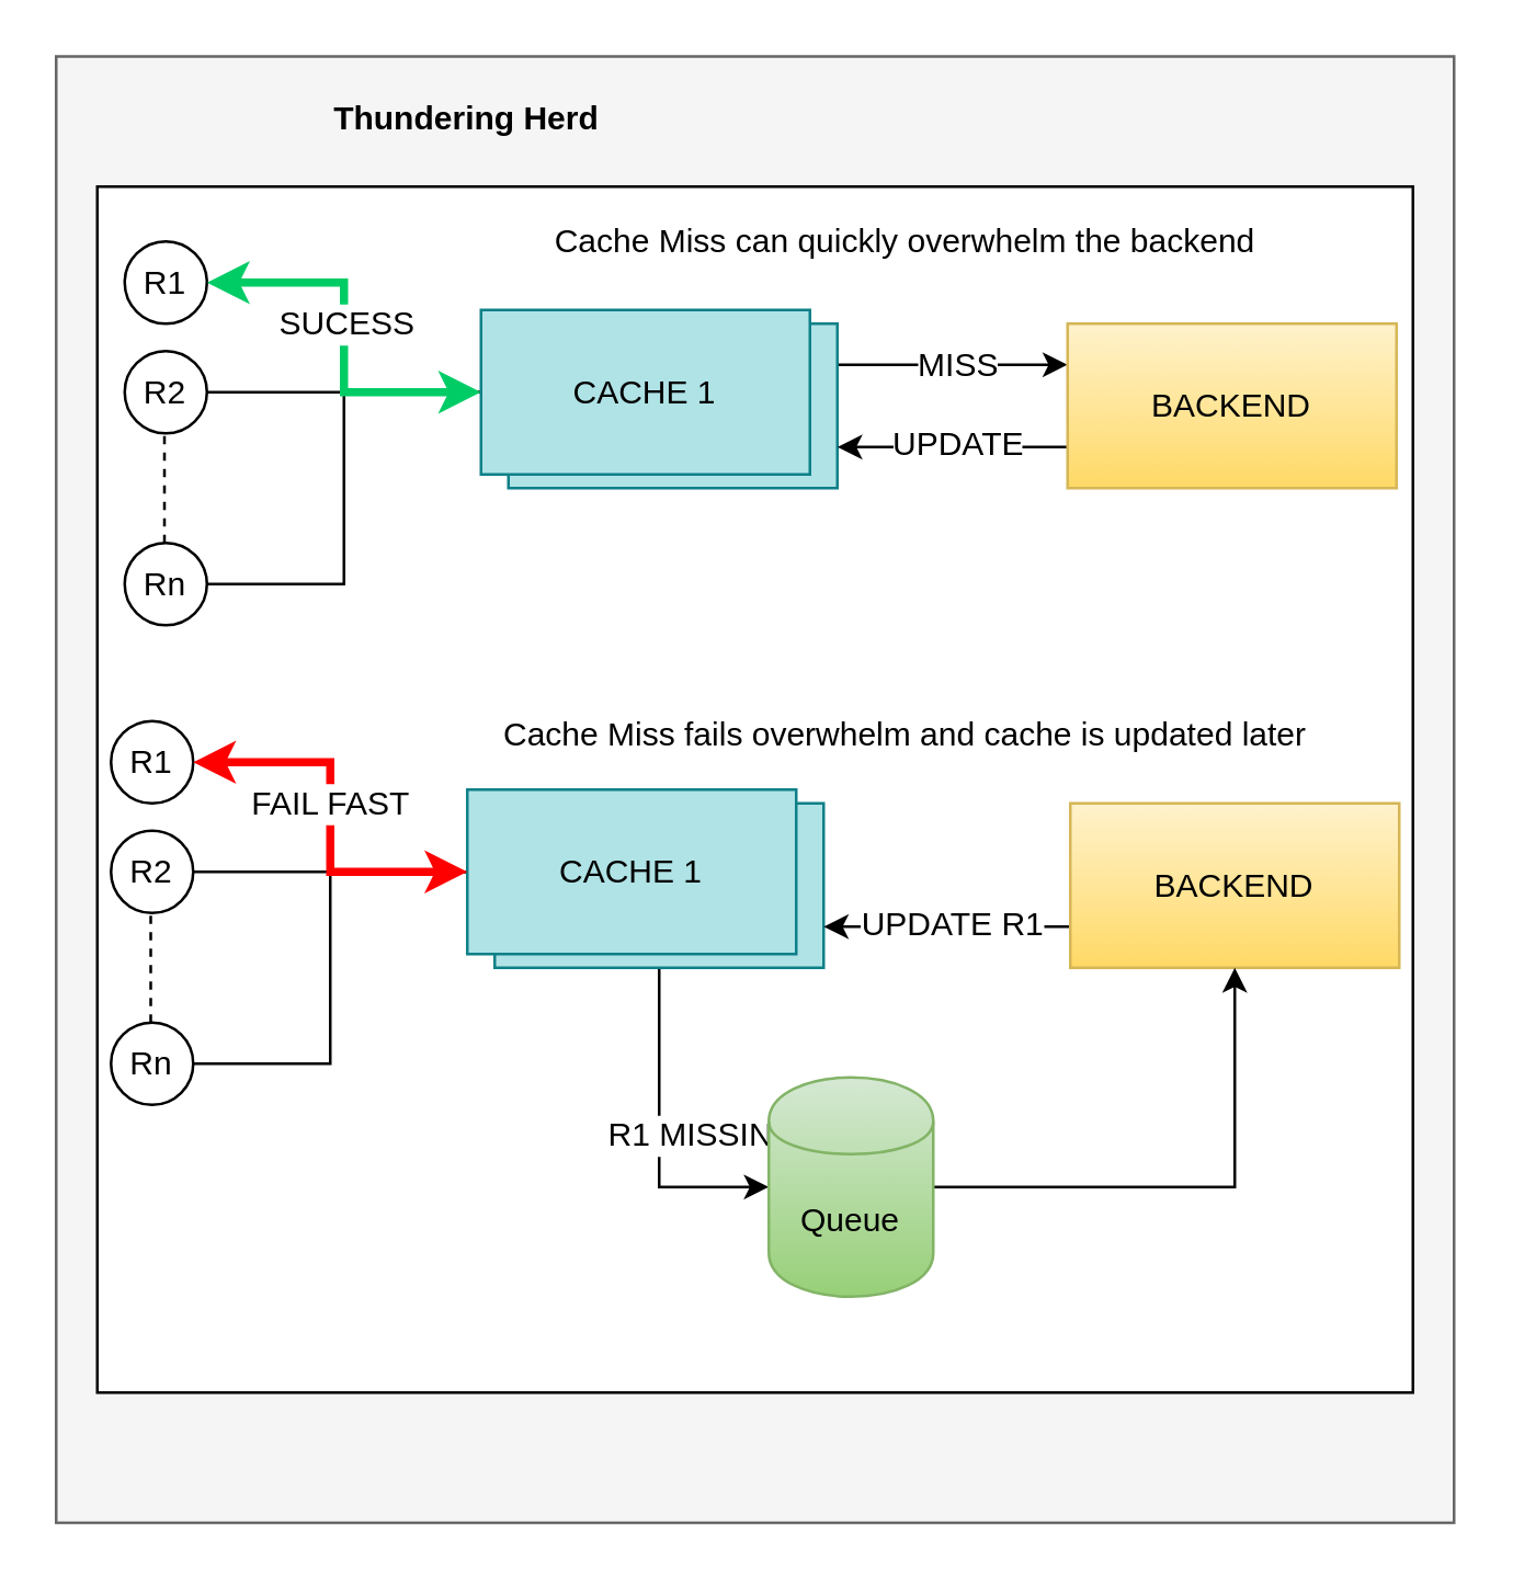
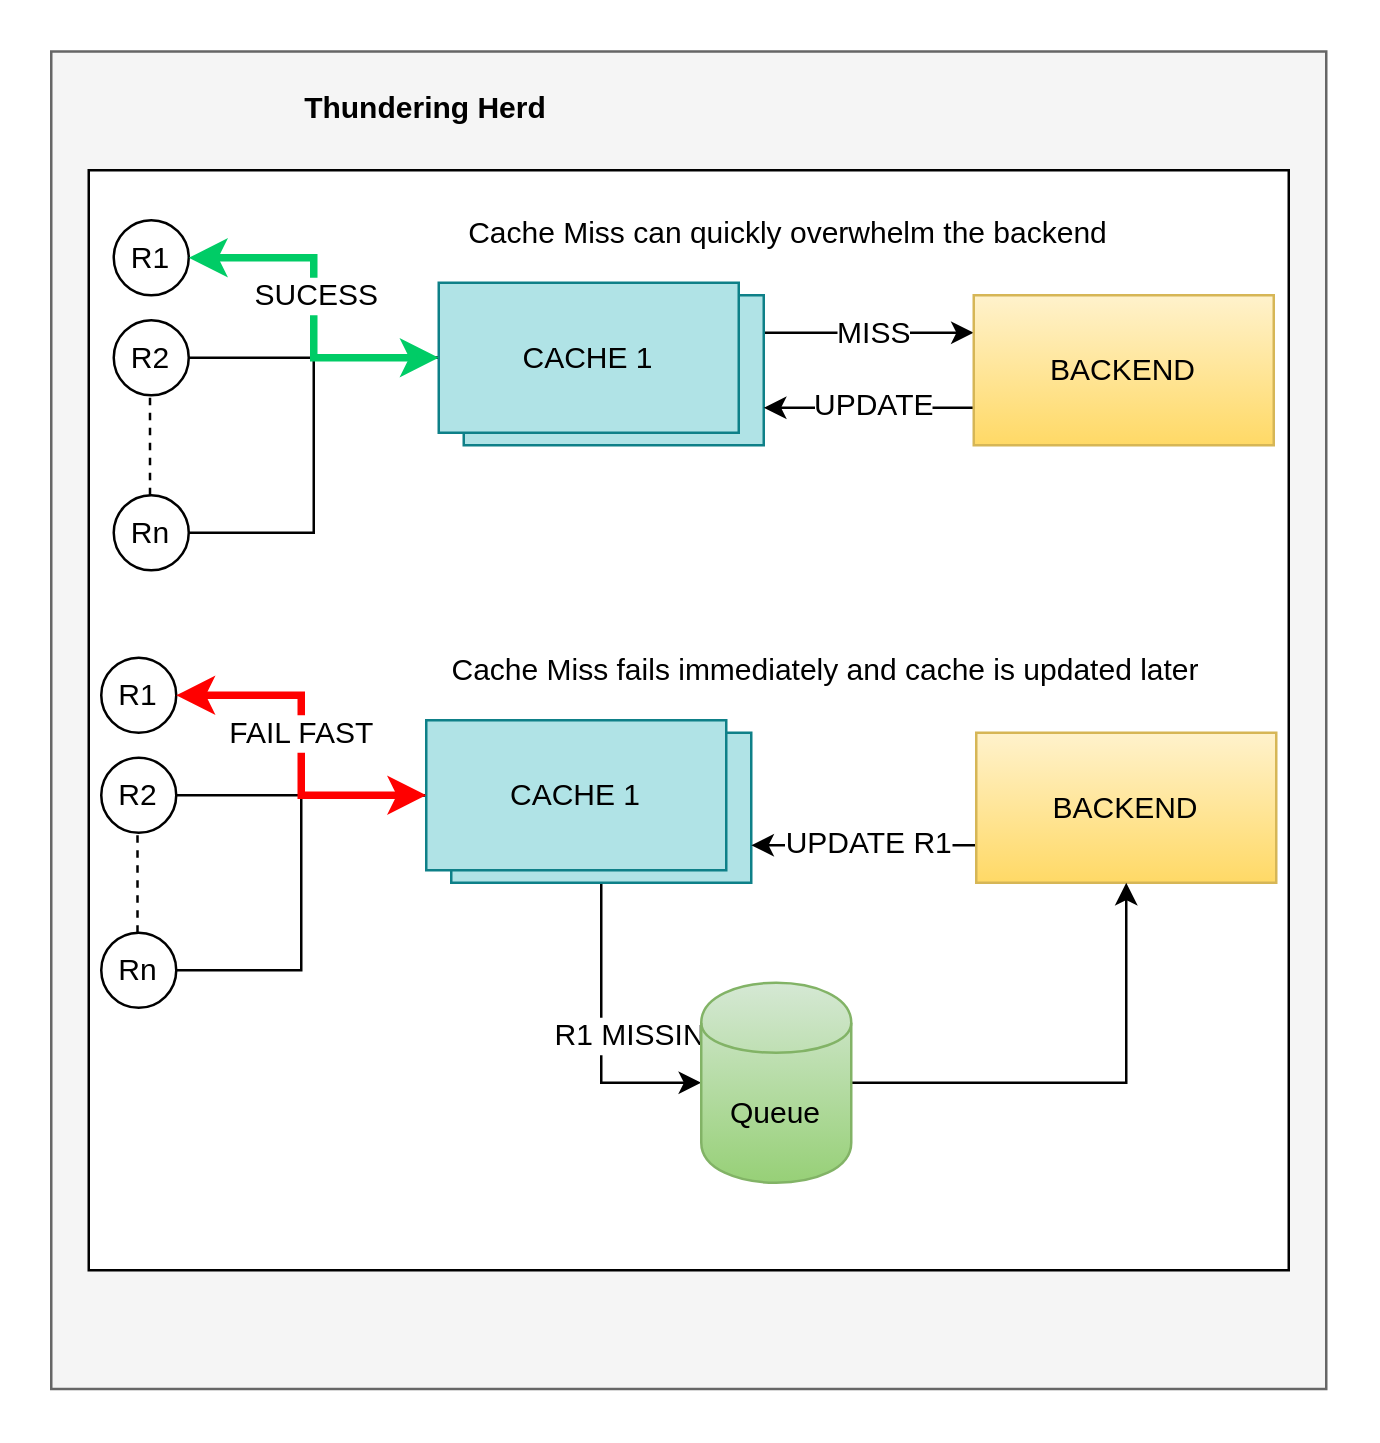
  <mxCell id="0" />
  <mxCell id="1" parent="0" />
  <mxCell id="2" value="" style="rounded=0;whiteSpace=wrap;html=1;fillColor=#f5f5f5;strokeColor=#666666;fontColor=#333333;" vertex="1" parent="1"><mxGeometry x="20" y="20" width="510" height="535" as="geometry" /></mxCell>
  <mxCell id="3" value="" style="rounded=0;whiteSpace=wrap;html=1;" parent="1" vertex="1"><mxGeometry x="35" y="67.5" width="480" height="440" as="geometry" /></mxCell>
  <mxCell id="4" style="edgeStyle=orthogonalEdgeStyle;rounded=0;orthogonalLoop=1;jettySize=auto;html=1;exitX=1;exitY=0.25;exitDx=0;exitDy=0;entryX=0;entryY=0.25;entryDx=0;entryDy=0;" parent="1" source="6" target="9" edge="1"><mxGeometry relative="1" as="geometry" /></mxCell>
  <mxCell id="5" value="MISS" style="text;html=1;align=center;verticalAlign=middle;resizable=0;points=[];labelBackgroundColor=#ffffff;" parent="4" vertex="1" connectable="0"><mxGeometry x="0.022" relative="1" as="geometry"><mxPoint as="offset" /></mxGeometry></mxCell>
  <mxCell id="6" value="CACHE 1" style="rounded=0;whiteSpace=wrap;html=1;fillColor=#b0e3e6;strokeColor=#0e8088;" parent="1" vertex="1"><mxGeometry x="185" y="117.5" width="120" height="60" as="geometry" /></mxCell>
  <mxCell id="7" style="edgeStyle=orthogonalEdgeStyle;rounded=0;orthogonalLoop=1;jettySize=auto;html=1;exitX=0;exitY=0.75;exitDx=0;exitDy=0;entryX=1;entryY=0.75;entryDx=0;entryDy=0;" parent="1" source="9" target="6" edge="1"><mxGeometry relative="1" as="geometry" /></mxCell>
  <mxCell id="8" value="UPDATE" style="text;html=1;align=center;verticalAlign=middle;resizable=0;points=[];labelBackgroundColor=#ffffff;" parent="7" vertex="1" connectable="0"><mxGeometry x="-0.022" y="-1" relative="1" as="geometry"><mxPoint as="offset" /></mxGeometry></mxCell>
  <mxCell id="9" value="BACKEND" style="rounded=0;whiteSpace=wrap;html=1;fillColor=#fff2cc;strokeColor=#d6b656;gradientColor=#ffd966;" parent="1" vertex="1"><mxGeometry x="389" y="117.5" width="120" height="60" as="geometry" /></mxCell>
  <mxCell id="10" value="R1" style="ellipse;whiteSpace=wrap;html=1;aspect=fixed;" parent="1" vertex="1"><mxGeometry x="45" y="87.5" width="30" height="30" as="geometry" /></mxCell>
  <mxCell id="11" style="edgeStyle=orthogonalEdgeStyle;rounded=0;orthogonalLoop=1;jettySize=auto;html=1;endArrow=none;endFill=0;" parent="1" source="12" edge="1"><mxGeometry relative="1" as="geometry"><mxPoint x="175" y="142.5" as="targetPoint" /></mxGeometry></mxCell>
  <mxCell id="12" value="R2" style="ellipse;whiteSpace=wrap;html=1;aspect=fixed;" parent="1" vertex="1"><mxGeometry x="45" y="127.5" width="30" height="30" as="geometry" /></mxCell>
  <mxCell id="13" style="edgeStyle=orthogonalEdgeStyle;rounded=0;orthogonalLoop=1;jettySize=auto;html=1;entryX=0;entryY=0.5;entryDx=0;entryDy=0;endArrow=none;endFill=0;" parent="1" source="14" target="17" edge="1"><mxGeometry relative="1" as="geometry" /></mxCell>
  <mxCell id="14" value="Rn" style="ellipse;whiteSpace=wrap;html=1;aspect=fixed;" parent="1" vertex="1"><mxGeometry x="45" y="197.5" width="30" height="30" as="geometry" /></mxCell>
  <mxCell id="15" value="" style="endArrow=none;dashed=1;html=1;" parent="1" edge="1"><mxGeometry width="50" height="50" relative="1" as="geometry"><mxPoint x="59.5" y="197.5" as="sourcePoint" /><mxPoint x="59.5" y="157.5" as="targetPoint" /></mxGeometry></mxCell>
- <mxCell id="16" value="Cache Miss can quickly overwhelm the backend" style="text;html=1;strokeColor=none;fillColor=none;align=center;verticalAlign=middle;whiteSpace=wrap;rounded=0;" parent="1" vertex="1"><mxGeometry x="170" y="77.5" width="320" height="20" as="geometry" /></mxCell>
+ <mxCell id="16" value="Cache Miss can quickly overwhelm the backend" style="text;html=1;strokeColor=none;fillColor=none;align=center;verticalAlign=middle;whiteSpace=wrap;rounded=0;" parent="1" vertex="1"><mxGeometry x="155" y="82.5" width="320" height="20" as="geometry" /></mxCell>
  <mxCell id="17" value="CACHE 1" style="rounded=0;whiteSpace=wrap;html=1;fillColor=#b0e3e6;strokeColor=#0e8088;" parent="1" vertex="1"><mxGeometry x="175" y="112.5" width="120" height="60" as="geometry" /></mxCell>
  <mxCell id="18" style="edgeStyle=orthogonalEdgeStyle;rounded=0;orthogonalLoop=1;jettySize=auto;html=1;exitX=0.5;exitY=1;exitDx=0;exitDy=0;entryX=0;entryY=0.5;entryDx=0;entryDy=0;" parent="1" source="20" target="33" edge="1"><mxGeometry relative="1" as="geometry" /></mxCell>
  <mxCell id="19" value="R1 MISSING" style="text;html=1;align=center;verticalAlign=middle;resizable=0;points=[];labelBackgroundColor=#ffffff;" parent="18" vertex="1" connectable="0"><mxGeometry x="0.019" y="15" relative="1" as="geometry"><mxPoint as="offset" /></mxGeometry></mxCell>
  <mxCell id="20" value="CACHE 1" style="rounded=0;whiteSpace=wrap;html=1;fillColor=#b0e3e6;strokeColor=#0e8088;" parent="1" vertex="1"><mxGeometry x="180" y="292.5" width="120" height="60" as="geometry" /></mxCell>
  <mxCell id="21" style="edgeStyle=orthogonalEdgeStyle;rounded=0;orthogonalLoop=1;jettySize=auto;html=1;exitX=0;exitY=0.75;exitDx=0;exitDy=0;entryX=1;entryY=0.75;entryDx=0;entryDy=0;" parent="1" source="23" target="20" edge="1"><mxGeometry relative="1" as="geometry" /></mxCell>
  <mxCell id="22" value="UPDATE R1" style="text;html=1;align=center;verticalAlign=middle;resizable=0;points=[];labelBackgroundColor=#ffffff;" parent="21" vertex="1" connectable="0"><mxGeometry x="-0.022" y="-1" relative="1" as="geometry"><mxPoint as="offset" /></mxGeometry></mxCell>
  <mxCell id="23" value="BACKEND" style="rounded=0;whiteSpace=wrap;html=1;fillColor=#fff2cc;strokeColor=#d6b656;gradientColor=#ffd966;" parent="1" vertex="1"><mxGeometry x="390" y="292.5" width="120" height="60" as="geometry" /></mxCell>
  <mxCell id="24" value="R1" style="ellipse;whiteSpace=wrap;html=1;aspect=fixed;" parent="1" vertex="1"><mxGeometry x="40" y="262.5" width="30" height="30" as="geometry" /></mxCell>
  <mxCell id="25" style="edgeStyle=orthogonalEdgeStyle;rounded=0;orthogonalLoop=1;jettySize=auto;html=1;endArrow=none;endFill=0;" parent="1" source="26" edge="1"><mxGeometry relative="1" as="geometry"><mxPoint x="170" y="317.5" as="targetPoint" /></mxGeometry></mxCell>
  <mxCell id="26" value="R2" style="ellipse;whiteSpace=wrap;html=1;aspect=fixed;" parent="1" vertex="1"><mxGeometry x="40" y="302.5" width="30" height="30" as="geometry" /></mxCell>
  <mxCell id="27" style="edgeStyle=orthogonalEdgeStyle;rounded=0;orthogonalLoop=1;jettySize=auto;html=1;entryX=0;entryY=0.5;entryDx=0;entryDy=0;endArrow=none;endFill=0;" parent="1" source="28" target="31" edge="1"><mxGeometry relative="1" as="geometry" /></mxCell>
  <mxCell id="28" value="Rn" style="ellipse;whiteSpace=wrap;html=1;aspect=fixed;" parent="1" vertex="1"><mxGeometry x="40" y="372.5" width="30" height="30" as="geometry" /></mxCell>
  <mxCell id="29" value="" style="endArrow=none;dashed=1;html=1;" parent="1" edge="1"><mxGeometry width="50" height="50" relative="1" as="geometry"><mxPoint x="54.5" y="372.5" as="sourcePoint" /><mxPoint x="54.5" y="332.5" as="targetPoint" /></mxGeometry></mxCell>
- <mxCell id="30" value="Cache Miss fails overwhelm and cache is updated later" style="text;html=1;strokeColor=none;fillColor=none;align=center;verticalAlign=middle;whiteSpace=wrap;rounded=0;" parent="1" vertex="1"><mxGeometry x="170" y="257.5" width="320" height="20" as="geometry" /></mxCell>
+ <mxCell id="30" value="Cache Miss fails immediately and cache is updated later" style="text;html=1;strokeColor=none;fillColor=none;align=center;verticalAlign=middle;whiteSpace=wrap;rounded=0;" parent="1" vertex="1"><mxGeometry x="170" y="257.5" width="320" height="20" as="geometry" /></mxCell>
  <mxCell id="31" value="CACHE 1" style="rounded=0;whiteSpace=wrap;html=1;fillColor=#b0e3e6;strokeColor=#0e8088;" parent="1" vertex="1"><mxGeometry x="170" y="287.5" width="120" height="60" as="geometry" /></mxCell>
  <mxCell id="32" style="edgeStyle=orthogonalEdgeStyle;rounded=0;orthogonalLoop=1;jettySize=auto;html=1;entryX=0.5;entryY=1;entryDx=0;entryDy=0;" parent="1" source="33" target="23" edge="1"><mxGeometry relative="1" as="geometry" /></mxCell>
  <mxCell id="33" value="Queue" style="shape=cylinder;whiteSpace=wrap;html=1;boundedLbl=1;backgroundOutline=1;gradientColor=#97d077;fillColor=#d5e8d4;strokeColor=#82b366;" parent="1" vertex="1"><mxGeometry x="280" y="392.5" width="60" height="80" as="geometry" /></mxCell>
  <mxCell id="34" style="edgeStyle=orthogonalEdgeStyle;rounded=0;orthogonalLoop=1;jettySize=auto;html=1;entryX=0;entryY=0.5;entryDx=0;entryDy=0;strokeWidth=3;strokeColor=#00CC66;startArrow=classic;startFill=1;" parent="1" source="10" target="17" edge="1"><mxGeometry relative="1" as="geometry" /></mxCell>
  <mxCell id="35" value="SUCESS" style="text;html=1;align=center;verticalAlign=middle;resizable=0;points=[];labelBackgroundColor=#ffffff;" parent="34" vertex="1" connectable="0"><mxGeometry x="-0.286" y="-11" relative="1" as="geometry"><mxPoint x="11" y="15" as="offset" /></mxGeometry></mxCell>
  <mxCell id="36" style="edgeStyle=orthogonalEdgeStyle;rounded=0;orthogonalLoop=1;jettySize=auto;html=1;entryX=0;entryY=0.5;entryDx=0;entryDy=0;strokeColor=#FF0000;strokeWidth=3;startArrow=classic;startFill=1;" parent="1" source="24" target="31" edge="1"><mxGeometry relative="1" as="geometry" /></mxCell>
  <mxCell id="37" value="FAIL FAST" style="text;html=1;align=center;verticalAlign=middle;resizable=0;points=[];labelBackgroundColor=#ffffff;" parent="36" vertex="1" connectable="0"><mxGeometry x="-0.3" y="-6" relative="1" as="geometry"><mxPoint y="9" as="offset" /></mxGeometry></mxCell>
  <mxCell id="38" value="Thundering Herd" style="text;html=1;strokeColor=none;fillColor=none;align=center;verticalAlign=middle;whiteSpace=wrap;rounded=0;fontStyle=1" vertex="1" parent="1"><mxGeometry x="105" y="32.5" width="130" height="20" as="geometry" /></mxCell>
